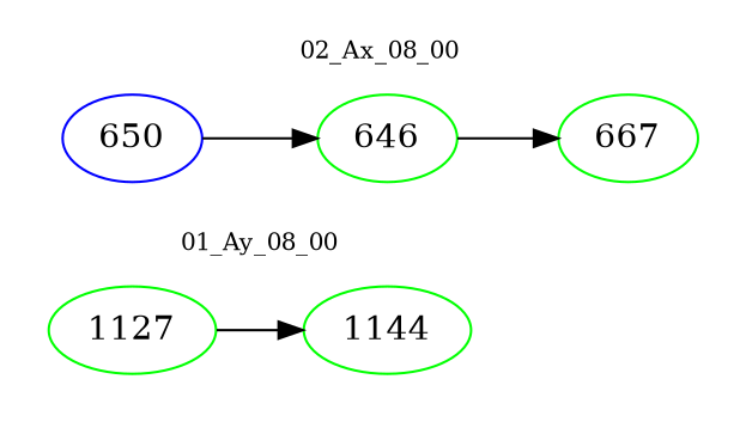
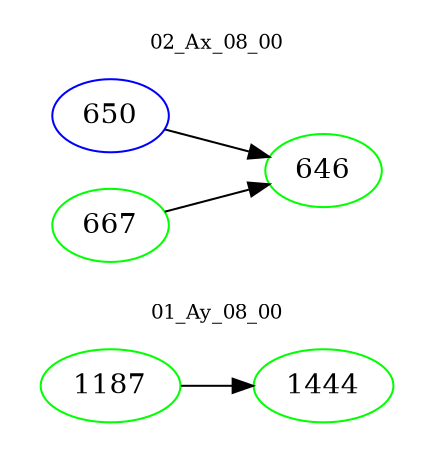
  digraph {
    rankdir=LR
    node [color=green]
    edge [color=black]
-   n1 [label=1127]
-   n2 [label=1144]
+   n1 [label=1187]
+   n2 [label=1444]
    n3 [color=blue label=650]
    n4 [label=646]
    n5 [label=667]
    subgraph cluster_1 {
      color=white
      fontsize=10
      label="01_Ay_08_00"
      n1
      n2
    }
    subgraph cluster_2 {
      color=white
      fontsize=10
      label="02_Ax_08_00"
      n3
      n4
      n5
    }
    n1 -> n2
    n3 -> n4
-   n4 -> n5
+   n5 -> n4
  }
